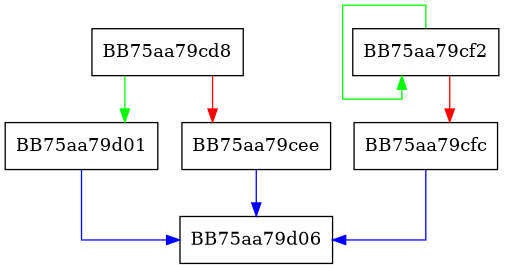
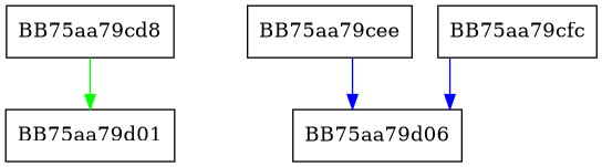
  digraph {
    splines=ortho
    node [shape=box]
    edge [color=blue]
    BB75aa79cd8
    BB75aa79d01
    BB75aa79cee
    BB75aa79d06
-   BB75aa79cf2
    BB75aa79cfc
    BB75aa79cd8 -> BB75aa79d01 [color=green]
-   BB75aa79cd8 -> BB75aa79cee [color=red]
-   BB75aa79d01 -> BB75aa79d06
    BB75aa79cee -> BB75aa79d06
-   BB75aa79cf2 -> BB75aa79cf2 [color=green]
-   BB75aa79cf2 -> BB75aa79cfc [color=red]
    BB75aa79cfc -> BB75aa79d06
  }
